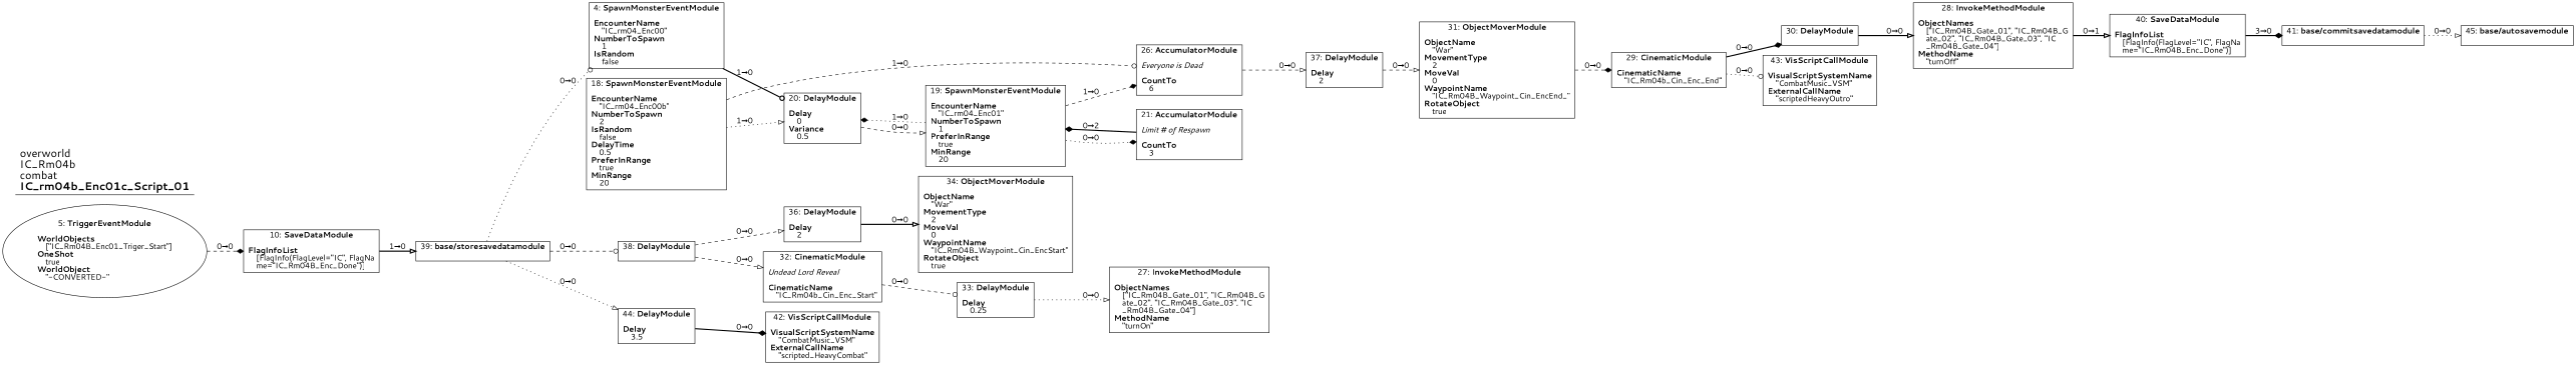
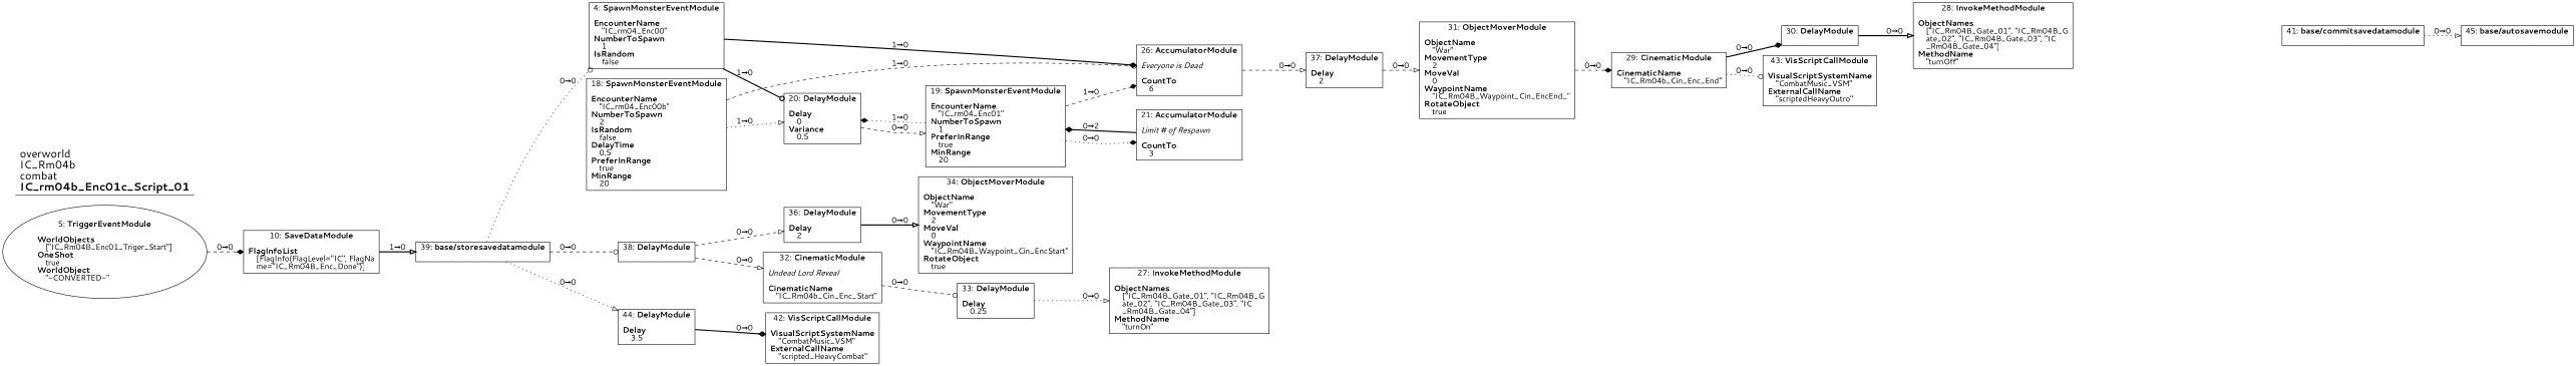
  digraph {
    fontname="Segoe UI"
    rankdir=LR
    splines=spline
    node [fontname="Segoe UI" shape=box]
    edge [arrowhead=onormal fontname="Segoe UI" style=dashed]
    n1 [label=<4: <b>SpawnMonsterEventModule</b><br/><br/><b>EncounterName</b><br align="left"/>    &quot;IC_rm04_Enc00&quot;<br align="left"/><b>NumberToSpawn</b><br align="left"/>    1<br align="left"/><b>IsRandom</b><br align="left"/>    false<br align="left"/>>]
    n2 [label=<26: <b>AccumulatorModule</b><br/><br/><i>Everyone is Dead<br align="left"/></i><br align="left"/><b>CountTo</b><br align="left"/>    6<br align="left"/>>]
    n3 [label=<20: <b>DelayModule</b><br/><br/><b>Delay</b><br align="left"/>    0<br align="left"/><b>Variance</b><br align="left"/>    0.5<br align="left"/>>]
    n4 [label=<37: <b>DelayModule</b><br/><br/><b>Delay</b><br align="left"/>    2<br align="left"/>>]
    n5 [label=<19: <b>SpawnMonsterEventModule</b><br/><br/><b>EncounterName</b><br align="left"/>    &quot;IC_rm04_Enc01&quot;<br align="left"/><b>NumberToSpawn</b><br align="left"/>    1<br align="left"/><b>PreferInRange</b><br align="left"/>    true<br align="left"/><b>MinRange</b><br align="left"/>    20<br align="left"/>>]
    n6 [label=<31: <b>ObjectMoverModule</b><br/><br/><b>ObjectName</b><br align="left"/>    &quot;War&quot;<br align="left"/><b>MovementType</b><br align="left"/>    2<br align="left"/><b>MoveVal</b><br align="left"/>    0<br align="left"/><b>WaypointName</b><br align="left"/>    &quot;IC_Rm04B_Waypoint_Cin_EncEnd_&quot;<br align="left"/><b>RotateObject</b><br align="left"/>    true<br align="left"/>>]
    n7 [label=<21: <b>AccumulatorModule</b><br/><br/><i>Limit # of Respawn<br align="left"/></i><br align="left"/><b>CountTo</b><br align="left"/>    3<br align="left"/>>]
    n8 [label=<5: <b>TriggerEventModule</b><br/><br/><b>WorldObjects</b><br align="left"/>    [&quot;IC_Rm04B_Enc01_Triger_Start&quot;]<br align="left"/><b>OneShot</b><br align="left"/>    true<br align="left"/><b>WorldObject</b><br align="left"/>    &quot;-CONVERTED-&quot;<br align="left"/>> shape=oval]
    n9 [label=<10: <b>SaveDataModule</b><br/><br/><b>FlagInfoList</b><br align="left"/>    [FlagInfo(FlagLevel=&quot;IC&quot;, FlagNa<br align="left"/>    me=&quot;IC_Rm04B_Enc_Done&quot;)]<br align="left"/>>]
    n10 [label=<39: <b>base/storesavedatamodule</b><br/><br/>>]
    n11 [label=<38: <b>DelayModule</b><br/><br/>>]
    n12 [label=<44: <b>DelayModule</b><br/><br/><b>Delay</b><br align="left"/>    3.5<br align="left"/>>]
    n13 [label=<32: <b>CinematicModule</b><br/><br/><i>Undead Lord Reveal<br align="left"/></i><br align="left"/><b>CinematicName</b><br align="left"/>    &quot;IC_Rm04b_Cin_Enc_Start&quot;<br align="left"/>>]
    n14 [label=<36: <b>DelayModule</b><br/><br/><b>Delay</b><br align="left"/>    2<br align="left"/>>]
    n15 [label=<42: <b>VisScriptCallModule</b><br/><br/><b>VisualScriptSystemName</b><br align="left"/>    &quot;CombatMusic_VSM&quot;<br align="left"/><b>ExternalCallName</b><br align="left"/>    &quot;scripted_HeavyCombat&quot;<br align="left"/>>]
    n16 [label=<18: <b>SpawnMonsterEventModule</b><br/><br/><b>EncounterName</b><br align="left"/>    &quot;IC_rm04_Enc00b&quot;<br align="left"/><b>NumberToSpawn</b><br align="left"/>    2<br align="left"/><b>IsRandom</b><br align="left"/>    false<br align="left"/><b>DelayTime</b><br align="left"/>    0.5<br align="left"/><b>PreferInRange</b><br align="left"/>    true<br align="left"/><b>MinRange</b><br align="left"/>    20<br align="left"/>>]
    n17 [label=<29: <b>CinematicModule</b><br/><br/><b>CinematicName</b><br align="left"/>    &quot;IC_Rm04b_Cin_Enc_End&quot;<br align="left"/>>]
    n18 [label=<27: <b>InvokeMethodModule</b><br/><br/><b>ObjectNames</b><br align="left"/>    [&quot;IC_Rm04B_Gate_01&quot;, &quot;IC_Rm04B_G<br align="left"/>    ate_02&quot;, &quot;IC_Rm04B_Gate_03&quot;, &quot;IC<br align="left"/>    _Rm04B_Gate_04&quot;]<br align="left"/><b>MethodName</b><br align="left"/>    &quot;turnOn&quot;<br align="left"/>>]
    n19 [label=<28: <b>InvokeMethodModule</b><br/><br/><b>ObjectNames</b><br align="left"/>    [&quot;IC_Rm04B_Gate_01&quot;, &quot;IC_Rm04B_G<br align="left"/>    ate_02&quot;, &quot;IC_Rm04B_Gate_03&quot;, &quot;IC<br align="left"/>    _Rm04B_Gate_04&quot;]<br align="left"/><b>MethodName</b><br align="left"/>    &quot;turnOff&quot;<br align="left"/>>]
-   n20 [label=<40: <b>SaveDataModule</b><br/><br/><b>FlagInfoList</b><br align="left"/>    [FlagInfo(FlagLevel=&quot;IC&quot;, FlagNa<br align="left"/>    me=&quot;IC_Rm04B_Enc_Done&quot;)]<br align="left"/>>]
    n21 [label=<41: <b>base/commitsavedatamodule</b><br/><br/>>]
    n22 [label=<45: <b>base/autosavemodule</b><br/><br/>>]
    n23 [label=<30: <b>DelayModule</b><br/><br/>>]
    n24 [label=<43: <b>VisScriptCallModule</b><br/><br/><b>VisualScriptSystemName</b><br align="left"/>    &quot;CombatMusic_VSM&quot;<br align="left"/><b>ExternalCallName</b><br align="left"/>    &quot;scriptedHeavyOutro&quot;<br align="left"/>>]
    n25 [label=<33: <b>DelayModule</b><br/><br/><b>Delay</b><br align="left"/>    0.25<br align="left"/>>]
    n26 [label=<34: <b>ObjectMoverModule</b><br/><br/><b>ObjectName</b><br align="left"/>    &quot;War&quot;<br align="left"/><b>MovementType</b><br align="left"/>    2<br align="left"/><b>MoveVal</b><br align="left"/>    0<br align="left"/><b>WaypointName</b><br align="left"/>    &quot;IC_Rm04B_Waypoint_Cin_EncStart&quot;<br align="left"/><b>RotateObject</b><br align="left"/>    true<br align="left"/>>]
    n27 [label=<<font point-size="20">overworld<br align="left"/>IC_Rm04b<br align="left"/>combat<br align="left"/><b>IC_rm04b_Enc01c_Script_01</b><br align="left"/></font>> shape=underline]
+   n1 -> n2 [arrowhead=diamond label="1→0" style=bold]
    n1 -> n3 [arrowhead=odot label="1→0" style=bold]
    n2 -> n4 [label="0→0"]
    n3 -> n5 [label="0→0"]
    n4 -> n6 [label="0→0"]
    n5 -> n2 [arrowhead=diamond label="1→0"]
    n5 -> n3 [arrowhead=diamond label="1→0" style=dotted]
    n5 -> n7 [arrowhead=diamond label="0→0" style=dotted]
    n6 -> n17 [arrowhead=diamond label="0→0"]
    n7 -> n5 [arrowhead=diamond label="0→2" style=bold]
    n8 -> n9 [arrowhead=diamond label="0→0"]
    n9 -> n10 [label="1→0" style=bold]
    n10 -> n1 [arrowhead=odot label="0→0" style=dotted]
    n10 -> n11 [arrowhead=odot label="0→0"]
    n10 -> n12 [label="0→0" style=dotted]
    n11 -> n13 [label="0→0"]
    n11 -> n14 [label="0→0"]
    n12 -> n15 [arrowhead=diamond label="0→0" style=bold]
    n13 -> n25 [arrowhead=odot label="0→0"]
    n14 -> n26 [label="0→0" style=bold]
    n16 -> n2 [arrowhead=odot label="1→0"]
    n16 -> n3 [label="1→0" style=dotted]
    n17 -> n23 [arrowhead=diamond label="0→0" style=bold]
    n17 -> n24 [arrowhead=odot label="0→0" style=dotted]
-   n19 -> n20 [label="0→1" style=bold]
-   n20 -> n21 [arrowhead=diamond label="3→0" style=bold]
    n21 -> n22 [label="0→0" style=dotted]
    n23 -> n19 [label="0→0" style=bold]
    n25 -> n18 [label="0→0" style=dotted]
  }
